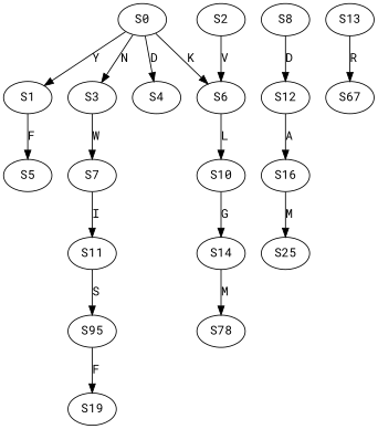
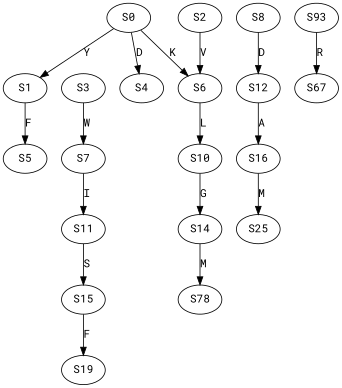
  strict digraph {
    fontname="Roboto Mono"
    node [fontname="Roboto Mono"]
    edge [fontname="Roboto Mono"]
    S0
    S1
    S3
    S4
    S6
    S5
    S2
    S7
    S10
    S11
    S8
    S12
    S14
-   S15 [label=S95]
+   S15
    S16
    n16 [label=S67]
-   S13
+   S13 [label=S93]
    n18 [label=S78]
    S19
    n20 [label=S25]
    S0 -> S1 [label=Y]
-   S0 -> S3 [label=N]
    S0 -> S4 [label=D]
    S0 -> S6 [label=K]
    S1 -> S5 [label=F]
    S3 -> S7 [label=W]
    S6 -> S10 [label=L]
    S2 -> S6 [label=V]
    S7 -> S11 [label=I]
    S10 -> S14 [label=G]
    S11 -> S15 [label=S]
    S8 -> S12 [label=D]
    S12 -> S16 [label=A]
    S14 -> n18 [label=M]
    S15 -> S19 [label=F]
    S16 -> n20 [label=M]
    S13 -> n16 [label=R]
  }
